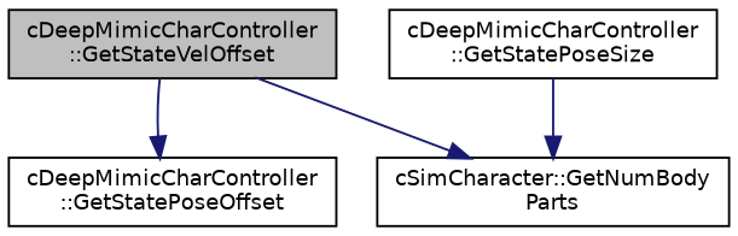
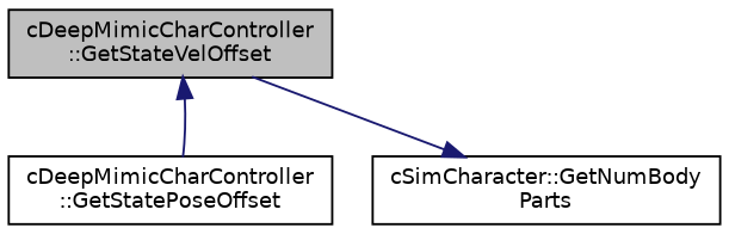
  digraph {
    rankdir=TB
    node [color=black fillcolor=white fontname=Helvetica fontsize=10 shape=record style=filled]
    edge [color=midnightblue fontname=Helvetica fontsize=10 labelfontname=Helvetica labelfontsize=10 style=solid]
    n1 [fillcolor=grey75 fontcolor=black height=0.2 label="cDeepMimicCharController\l::GetStateVelOffset" width=0.4]
    n2 [height=0.2 label="cDeepMimicCharController\l::GetStatePoseOffset" width=0.4]
    n3 [height=0.2 label="cSimCharacter::GetNumBody\lParts" width=0.4]
-   n4 [height=0.2 label="cDeepMimicCharController\l::GetStatePoseSize" width=0.4]
-   n1 -> n2
+   n2 -> n1
    n1 -> n3
-   n4 -> n3
  }
